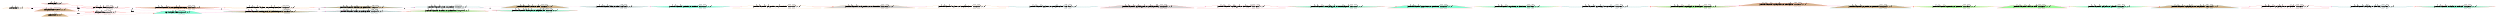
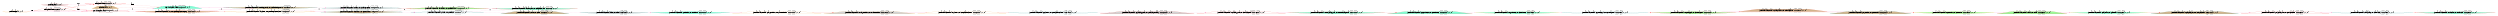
  digraph {
    rankdir=LR
    node [color=red fillcolor=white shape=diamond style=filled]
    edge [arrowhead=odot color=deeppink style=solid]
    n1 [label="super(\"namespaces\",admin)@@@3@@@['1', '1', '0']"]
    n2 [color=teal fillcolor=aquamarine label="super(\"broker-stats\",admin)@@@3@@@['0', '0', '1']" shape=trapezium]
    n3 [fillcolor=tan label="jcommander.addCommand(\"list\",new GetNamespacesPerProperty())@@@4@@@['1', '1', '0']"]
    n4 [color=teal fillcolor=tan label="jcommander.addCommand(\"monitoring-metrics\",new CmdMonitoringMetrics())@@@4@@@['0', '0', '1']"]
    n5 [color=darkorange label="jcommander.addCommand(\"list-cluster\",new GetNamespacesPerCluster())@@@5@@@['1', '1', '0']"]
    n6 [fillcolor=palegreen label="jcommander.addCommand(\"unload\",new Unload())@@@25@@@['1', '1', '0']" shape=trapezium]
    n7 [color=darkorange fillcolor=aquamarine label="jcommander.addCommand(\"split-bundle\",new SplitBundle())@@@26@@@['1', '1', '0']"]
    n8 [color=teal fillcolor=tan label="jcommander.addCommand(\"set-dispatch-rate\",new SetDispatchRate())@@@27@@@['1', '1', '0']" shape=trapezium]
    n9 [fillcolor=tan label="jcommander.addCommand(\"set-deduplication\",new SetDeduplication())@@@22@@@['0', '1', '0']" shape=trapezium]
    n10 [color=teal fillcolor=tan label="jcommander.addCommand(\"get-retention\",new GetRetention())@@@23@@@['1', '1', '0']" shape=trapezium]
    n11 [color=darkorange fillcolor=palegreen label="jcommander.addCommand(\"set-retention\",new SetRetention())@@@24@@@['1', '1', '0']"]
    n12 [label="jcommander.addCommand(\"get-dispatch-rate\",new GetDispatchRate())@@@28@@@['1', '1', '0']" shape=trapezium]
    n13 [color=teal label="jcommander.addCommand(\"clear-backlog\",new ClearBacklog())@@@29@@@['1', '1', '0']"]
    n14 [color=teal fillcolor=lightgrey label="jcommander.addCommand(\"mbeans\",new CmdDumpMBeans())@@@5@@@['0', '0', '1']"]
    n15 [fillcolor=palegreen label="jcommander.addCommand(\"destinations\",new CmdDestinations())@@@6@@@['0', '0', '1']"]
    n16 [fillcolor=aquamarine label="jcommander.addCommand(\"allocator-stats\",new CmdAllocatorStats())@@@7@@@['0', '0', '1']"]
    n17 [fillcolor=lightgrey label="jcommander.addCommand(\"get-backlog-quotas\",new GetBacklogQuotaMap())@@@15@@@['1', '1', '0']" shape=trapezium]
    n18 [label="jcommander.addCommand(\"set-backlog-quota\",new SetBacklogQuota())@@@16@@@['1', '1', '0']" shape=trapezium]
    n19 [fillcolor=aquamarine label="jcommander.addCommand(\"remove-backlog-quota\",new RemoveBacklogQuota())@@@17@@@['1', '1', '0']"]
    n20 [color=darkorange label="jcommander.addCommand(\"set-clusters\",new SetReplicationClusters())@@@13@@@['1', '1', '0']" shape=trapezium]
    n21 [color=teal label="jcommander.addCommand(\"get-clusters\",new GetReplicationClusters())@@@14@@@['1', '1', '0']"]
    n22 [color=teal fillcolor=aquamarine label="jcommander.addCommand(\"permissions\",new Permissions())@@@10@@@['1', '1', '0']"]
    n23 [color=darkorange label="jcommander.addCommand(\"grant-permission\",new GrantPermissions())@@@11@@@['1', '1', '0']" shape=trapezium]
    n24 [color=darkorange fillcolor=lightgrey label="jcommander.addCommand(\"revoke-permission\",new RevokePermissions())@@@12@@@['1', '1', '0']" shape=trapezium]
    n25 [color=darkorange fillcolor=tan label="CmdBrokerStats['0', '0', '1']" shape=trapezium]
    n26 [label="PulsarAdmin admin@@@2@@@['0', '0', '1']"]
-   n27 [fillcolor=tan label="PulsarAdmin admin@@@2@@@['1', '1', '0']" shape=trapezium]
+   n27 [label="PulsarAdmin admin@@@2@@@['1', '1', '0']" shape=trapezium]
    n28 [fillcolor=aquamarine label="jcommander.addCommand(\"unsubscribe\",new Unsubscribe())@@@30@@@['1', '1', '0']"]
    n29 [color=teal label="jcommander.addCommand(\"policies\",new GetPolicies())@@@7@@@['1', '1', '0']"]
    n30 [color=teal fillcolor=tan label="jcommander.addCommand(\"create\",new Create())@@@8@@@['1', '1', '0']" shape=trapezium]
    n31 [color=teal fillcolor=lightgrey label="jcommander.addCommand(\"delete\",new Delete())@@@9@@@['1', '1', '0']"]
    n32 [color=teal fillcolor=tan label="jcommander.addCommand(\"destinations\",new GetDestinations())@@@6@@@['1', '1', '0']"]
    n33 [fillcolor=aquamarine label="jcommander.addCommand(\"get-persistence\",new GetPersistence())@@@18@@@['1', '1', '0']" shape=trapezium]
    n34 [color=darkorange fillcolor=aquamarine label="jcommander.addCommand(\"set-persistence\",new SetPersistence())@@@19@@@['1', '1', '0']"]
    n35 [color=teal label="jcommander.addCommand(\"get-message-ttl\",new GetMessageTTL())@@@20@@@['1', '1', '0']"]
    n36 [fillcolor=lightgrey label="CmdNamespaces['1', '0', '0']"]
    n37 [color=darkorange label="CmdNamespaces['0', '1', '0']"]
    n38 [fillcolor=palegreen label="jcommander.addCommand(\"set-message-ttl\",new SetMessageTTL())@@@21@@@['1', '1', '0']"]
    n1 -> n2 [arrowhead=vee label=0 style=dashed]
    n1 -> n3 [style=dashed]
    n2 -> n4
    n3 -> n4 [arrowhead=vee label=0]
    n3 -> n5 [arrowhead=vee color=red]
    n4 -> n14 [arrowhead=vee style=dashed]
    n5 -> n14 [arrowhead=vee label=0 style=dashed]
    n5 -> n32 [arrowhead=box]
    n6 -> n7 [arrowhead=vee]
    n7 -> n8 [arrowhead=box color=red]
    n8 -> n12 [arrowhead=vee style=dashed]
    n9 -> n10
    n10 -> n11 [arrowhead=box color=red]
    n11 -> n6
    n12 -> n13 [arrowhead=vee]
    n13 -> n28 [arrowhead=vee color=red]
    n14 -> n15 [color=red]
    n15 -> n16 [arrowhead=vee style=dashed]
    n17 -> n18 [arrowhead=vee style=dashed]
    n18 -> n19
    n19 -> n33 [arrowhead=box color=red style=dashed]
    n20 -> n21 [color=red]
    n21 -> n17 [style=dashed]
    n22 -> n23
    n23 -> n24 [arrowhead=box color=red]
    n24 -> n20
    n25 -> n2 [arrowhead=box color=red style=dashed]
-   n25 -> n26 [arrowhead=vee label=true style=dashed]
+   n36 -> n26 [arrowhead=vee label=true style=dashed]
    n26 -> n2 [color=red label=admin style=dashed]
    n27 -> n1 [arrowhead=vee label=admin style=dashed]
    n27 -> n26 [arrowhead=box color=red label=0]
    n29 -> n16 [label=0 style=dashed]
    n29 -> n30 [style=dashed]
    n30 -> n31 [style=dashed]
    n31 -> n22 [arrowhead=vee]
    n32 -> n15 [color=red label=0 style=dashed]
    n32 -> n29 [arrowhead=box style=dashed]
    n33 -> n34 [style=dashed]
    n34 -> n35
    n35 -> n38 [arrowhead=box color=red]
    n36 -> n1 [arrowhead=vee color=red]
    n37 -> n1
    n37 -> n27 [label=true style=dashed]
    n38 -> n9 [arrowhead=vee]
    n38 -> n10 [color=red style=dashed]
  }
